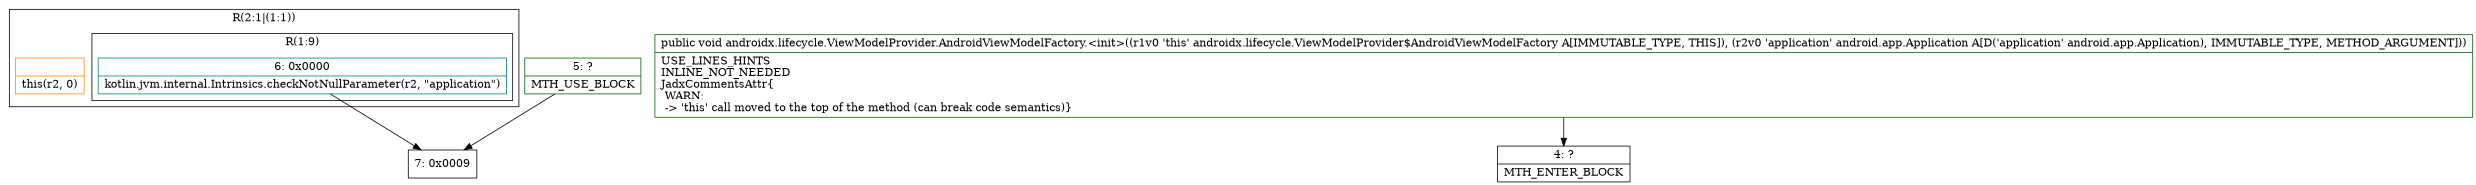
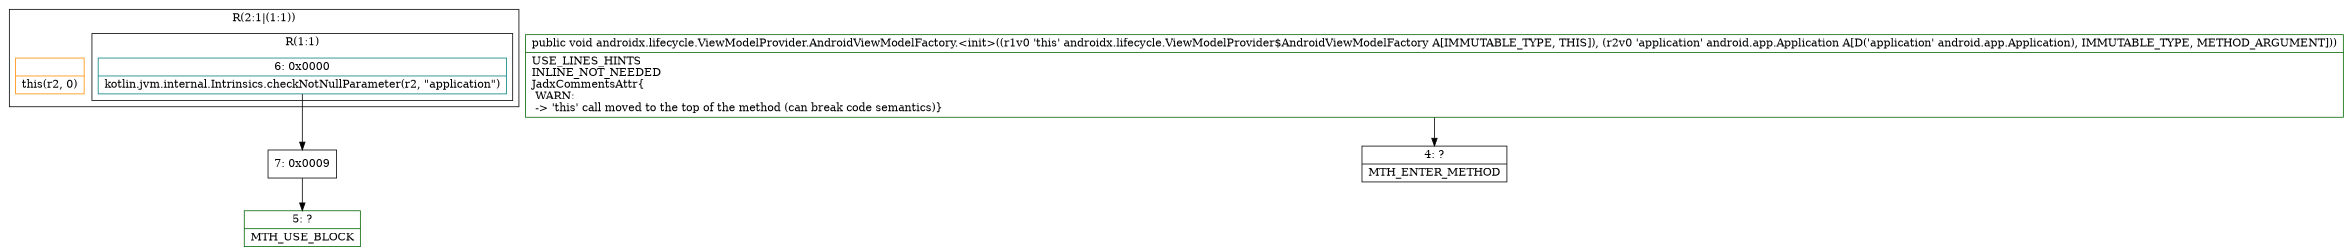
  digraph {
    node [color=black shape=record]
    n1 [color=teal label="{6\:\ 0x0000|kotlin.jvm.internal.Intrinsics.checkNotNullParameter(r2, \"application\")\l}"]
    n2 [color=darkorange label="{|this(r2, 0)\l}"]
    n3 [label="{7\:\ 0x0009}"]
    n4 [color=darkgreen label="{5\:\ ?|MTH_USE_BLOCK\l}"]
-   n5 [label="{4\:\ ?|MTH_ENTER_BLOCK\l}"]
+   n5 [label="{4\:\ ?|MTH_ENTER_METHOD\l}"]
    n6 [color=darkgreen label="{public void androidx.lifecycle.ViewModelProvider.AndroidViewModelFactory.\<init\>((r1v0 'this' androidx.lifecycle.ViewModelProvider$AndroidViewModelFactory A[IMMUTABLE_TYPE, THIS]), (r2v0 'application' android.app.Application A[D('application' android.app.Application), IMMUTABLE_TYPE, METHOD_ARGUMENT]))  | USE_LINES_HINTS\lINLINE_NOT_NEEDED\lJadxCommentsAttr\{\l WARN: \l \-\> 'this' call moved to the top of the method (can break code semantics)\}\l}"]
    subgraph cluster_1 {
      label="R(2:1|(1:1))"
      n2
      subgraph cluster_2 {
-       label="R(1:9)"
+       label="R(1:1)"
        n1
      }
    }
    n1 -> n3
-   n4 -> n3
+   n3 -> n4
    n6 -> n5
  }
